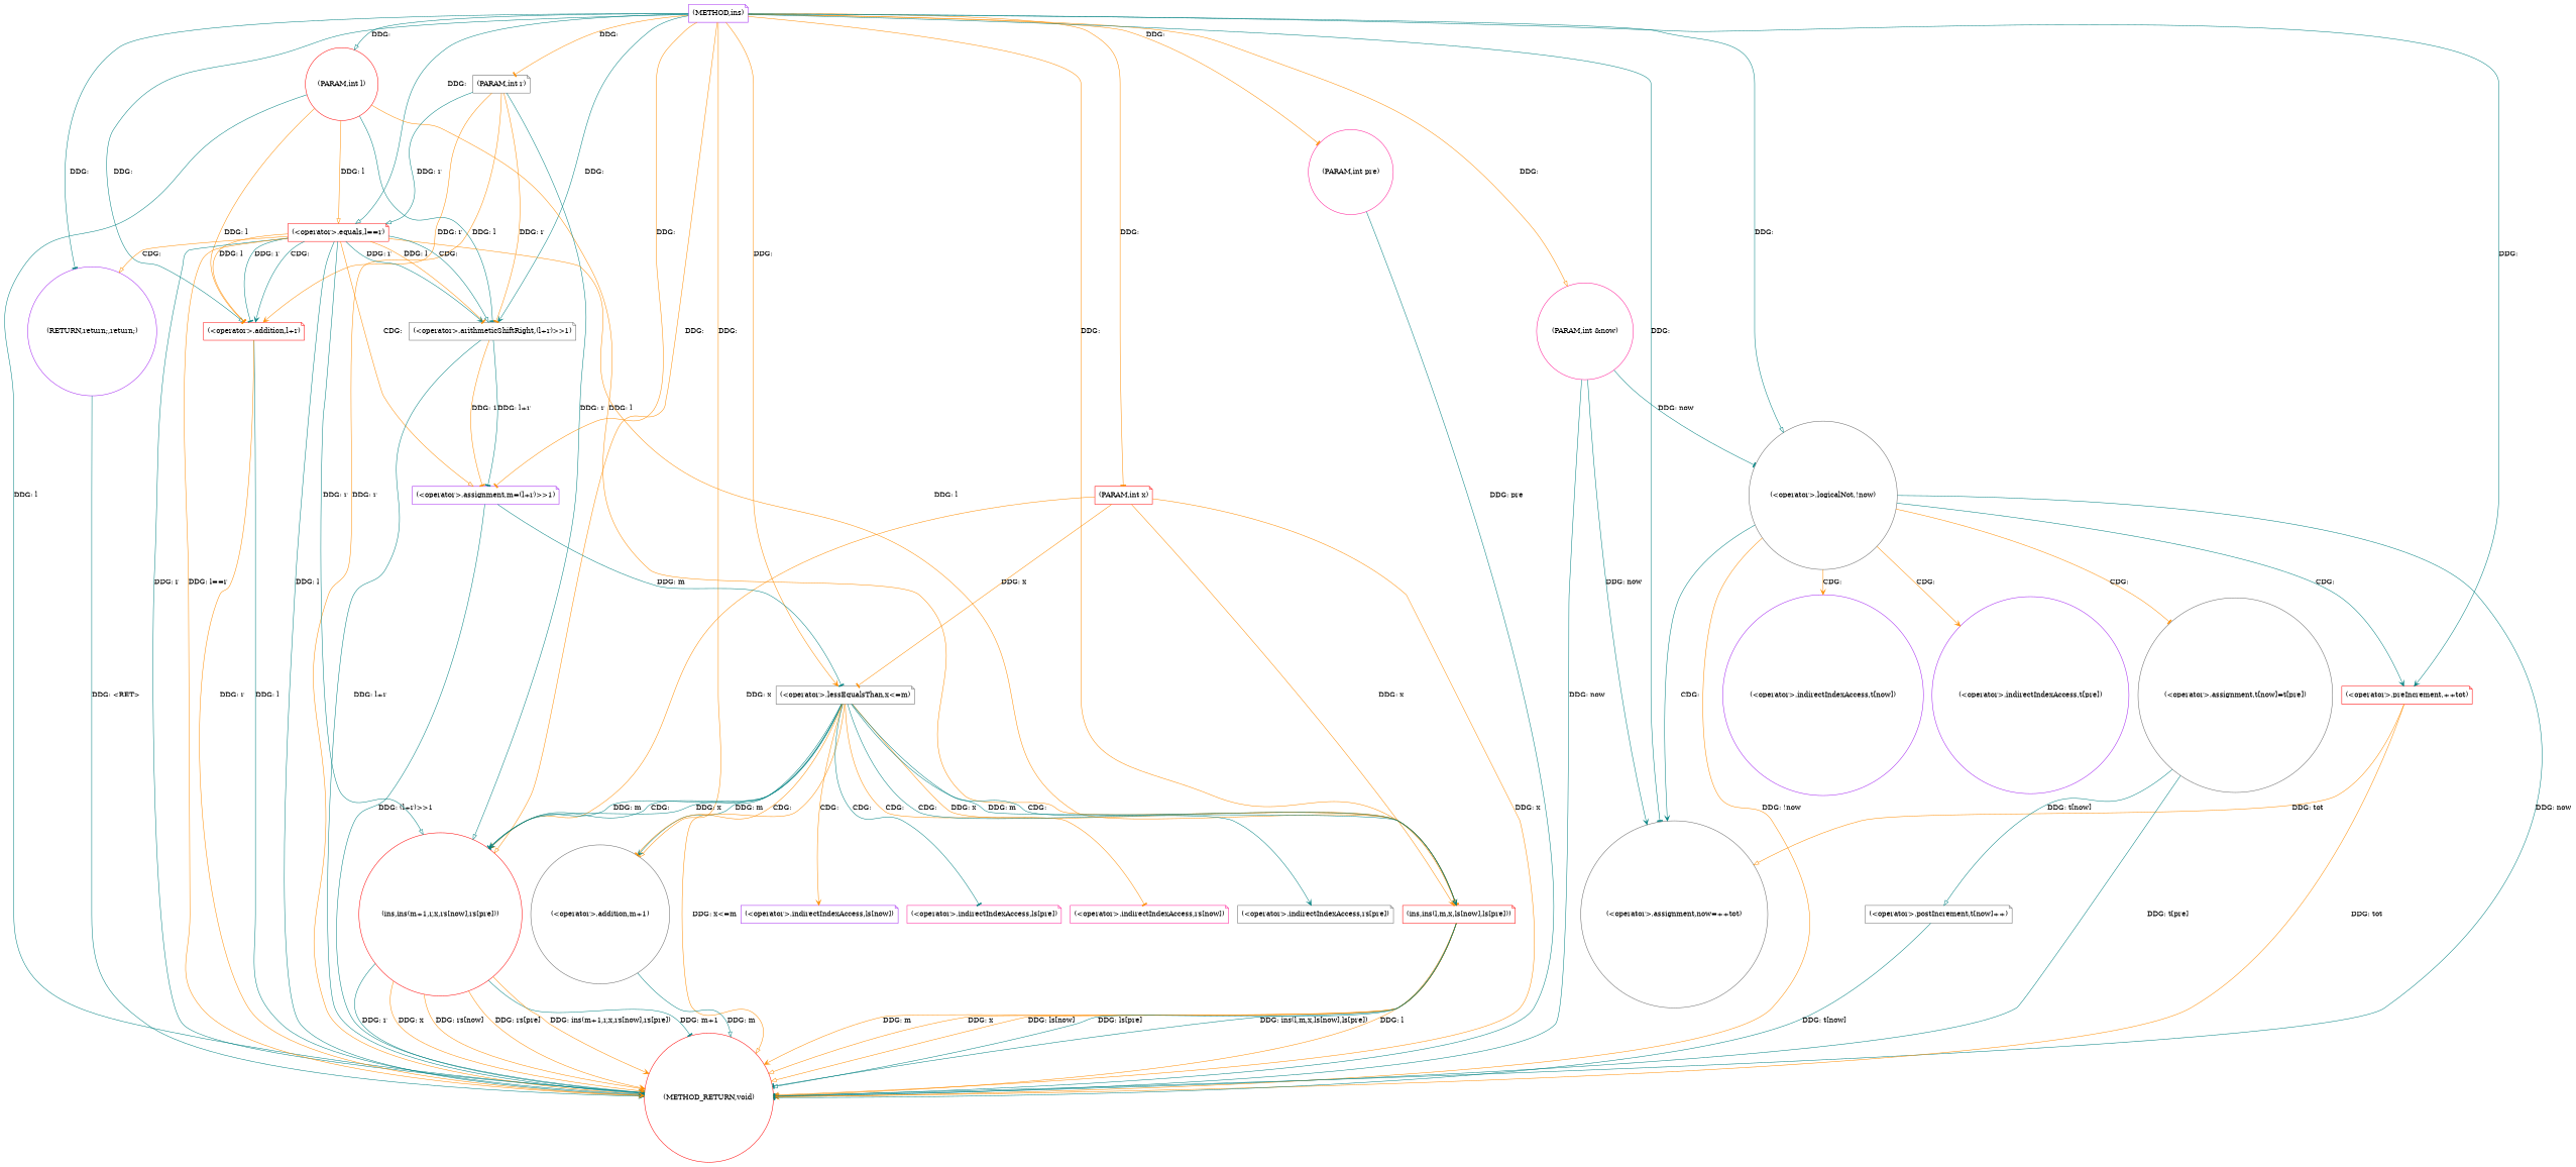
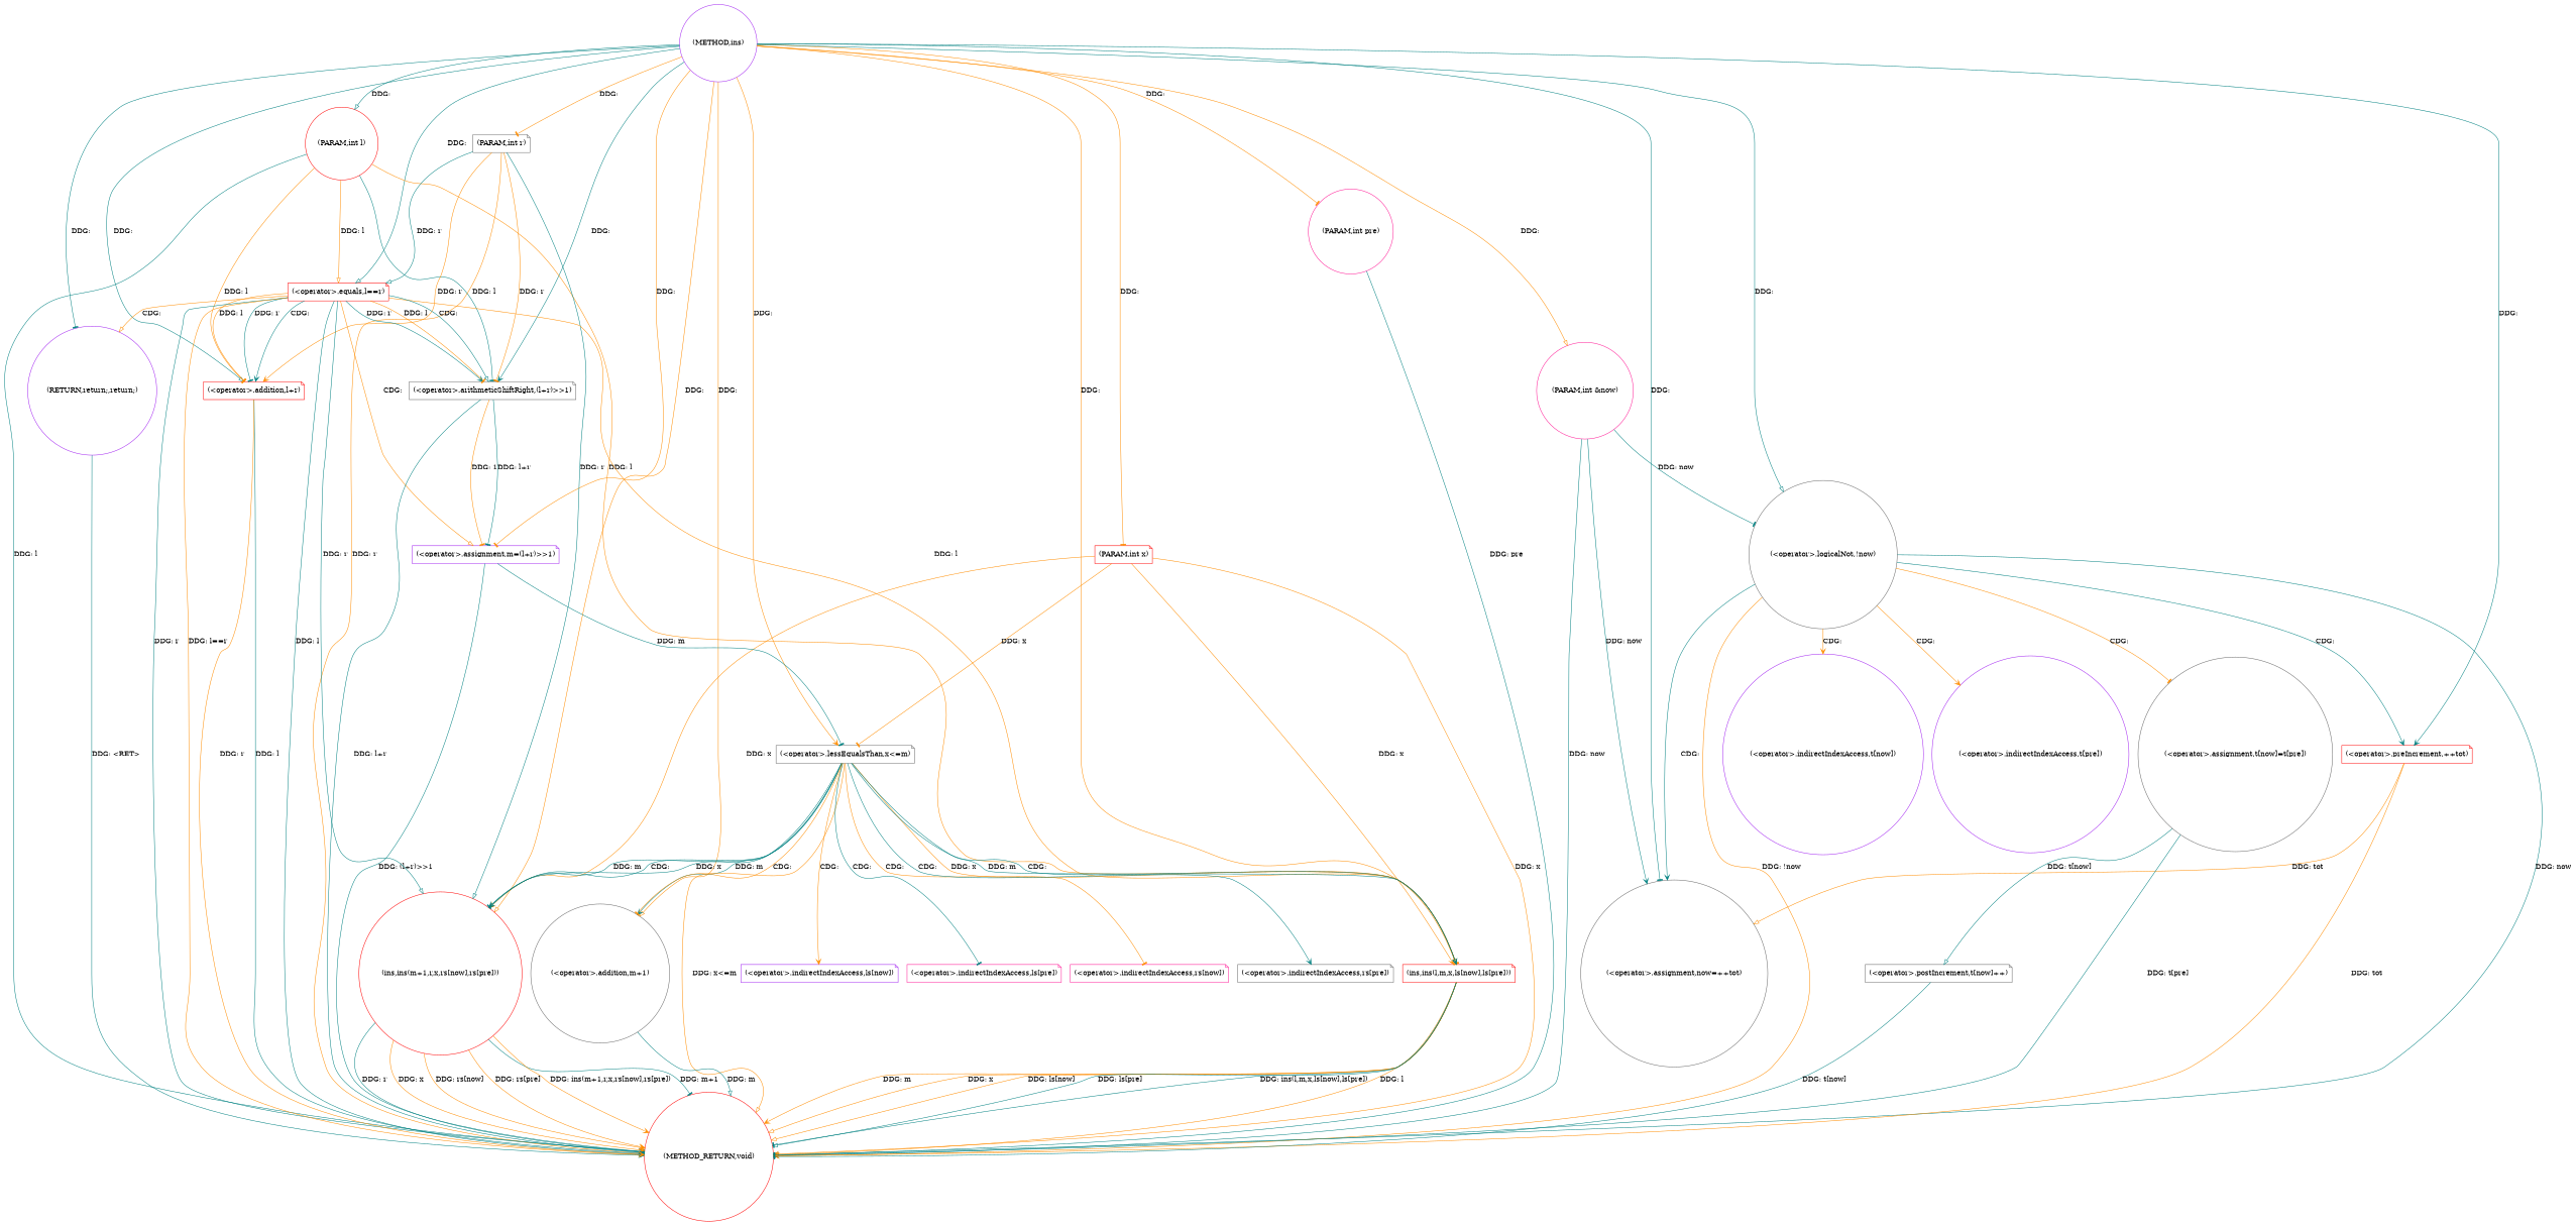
  digraph {
    node [color=gray40 shape=note]
    edge [arrowhead=tee color=teal]
-   n1 [color=purple label="(METHOD,ins)"]
+   n1 [color=purple label="(METHOD,ins)" shape=circle]
    n2 [color=red label="(PARAM,int l)" shape=circle]
    n3 [label="(PARAM,int r)"]
    n4 [color=red label="(PARAM,int x)"]
    n5 [color=deeppink label="(PARAM,int &now)" shape=circle]
    n6 [color=deeppink label="(PARAM,int pre)" shape=circle]
    n7 [color=purple label="(<operator>.assignment,m=(l+r)>>1)"]
    n8 [label="(<operator>.logicalNot,!now)" shape=circle]
    n9 [color=red label="(<operator>.equals,l==r)"]
    n10 [color=purple label="(RETURN,return;,return;)" shape=circle]
    n11 [label="(<operator>.lessEqualsThan,x<=m)"]
    n12 [color=red label="(ins,ins(l,m,x,ls[now],ls[pre]))"]
    n13 [label="(<operator>.assignment,now=++tot)" shape=circle]
    n14 [label="(<operator>.arithmeticShiftRight,(l+r)>>1)"]
    n15 [color=red label="(ins,ins(m+1,r,x,rs[now],rs[pre]))" shape=circle]
    n16 [color=red label="(<operator>.addition,l+r)"]
    n17 [color=red label="(<operator>.preIncrement,++tot)"]
    n18 [label="(<operator>.addition,m+1)" shape=circle]
    n19 [color=red label="(METHOD_RETURN,void)" shape=circle]
    n20 [label="(<operator>.assignment,t[now]=t[pre])" shape=circle]
    n21 [color=purple label="(<operator>.indirectIndexAccess,t[now])" shape=circle]
    n22 [color=purple label="(<operator>.indirectIndexAccess,t[pre])" shape=circle]
    n23 [color=purple label="(<operator>.indirectIndexAccess,ls[now])"]
    n24 [color=deeppink label="(<operator>.indirectIndexAccess,ls[pre])"]
    n25 [color=deeppink label="(<operator>.indirectIndexAccess,rs[now])"]
    n26 [label="(<operator>.indirectIndexAccess,rs[pre])"]
    n27 [label="(<operator>.postIncrement,t[now]++)"]
    n1 -> n2 [arrowhead=onormal label="DDG: "]
    n1 -> n3 [color=darkorange label="DDG: "]
    n1 -> n4 [color=darkorange label="DDG: "]
    n1 -> n5 [arrowhead=onormal color=darkorange label="DDG: "]
    n1 -> n6 [color=darkorange label="DDG: "]
    n1 -> n7 [color=darkorange label="DDG: "]
    n1 -> n8 [arrowhead=onormal label="DDG: "]
    n1 -> n9 [arrowhead=onormal label="DDG: "]
    n1 -> n10 [label="DDG: "]
    n1 -> n11 [arrowhead=vee color=darkorange label="DDG: "]
    n1 -> n12 [arrowhead=onormal color=darkorange label="DDG: "]
    n1 -> n13 [label="DDG: "]
    n1 -> n14 [arrowhead=vee label="DDG: "]
    n1 -> n15 [arrowhead=onormal color=darkorange label="DDG: "]
    n1 -> n16 [arrowhead=onormal label="DDG: "]
    n1 -> n17 [arrowhead=vee label="DDG: "]
    n1 -> n18 [arrowhead=onormal color=darkorange label="DDG: "]
    n2 -> n9 [arrowhead=onormal color=darkorange label="DDG: l"]
    n2 -> n12 [color=darkorange label="DDG: l"]
    n2 -> n14 [label="DDG: l"]
    n2 -> n16 [color=darkorange label="DDG: l"]
    n2 -> n19 [arrowhead=vee label="DDG: l"]
    n3 -> n9 [arrowhead=onormal label="DDG: r"]
    n3 -> n14 [color=darkorange label="DDG: r"]
    n3 -> n15 [arrowhead=onormal label="DDG: r"]
    n3 -> n16 [arrowhead=vee color=darkorange label="DDG: r"]
    n3 -> n19 [color=darkorange label="DDG: r"]
    n4 -> n11 [color=darkorange label="DDG: x"]
    n4 -> n12 [arrowhead=vee color=darkorange label="DDG: x"]
    n4 -> n15 [arrowhead=vee color=darkorange label="DDG: x"]
    n4 -> n19 [arrowhead=vee color=darkorange label="DDG: x"]
    n5 -> n8 [label="DDG: now"]
    n5 -> n13 [arrowhead=vee label="DDG: now"]
    n5 -> n19 [label="DDG: now"]
    n6 -> n19 [label="DDG: pre"]
    n7 -> n11 [label="DDG: m"]
    n7 -> n19 [arrowhead=vee label="DDG: (l+r)>>1"]
    n8 -> n13 [arrowhead=vee label="CDG: "]
    n8 -> n17 [arrowhead=vee label="CDG: "]
    n8 -> n19 [arrowhead=onormal label="DDG: now"]
    n8 -> n19 [arrowhead=vee color=darkorange label="DDG: !now"]
    n8 -> n20 [color=darkorange label="CDG: "]
    n8 -> n21 [arrowhead=vee color=darkorange label="CDG: "]
    n8 -> n22 [arrowhead=vee color=darkorange label="CDG: "]
    n9 -> n7 [arrowhead=onormal color=darkorange label="CDG: "]
    n9 -> n10 [arrowhead=onormal color=darkorange label="CDG: "]
    n9 -> n12 [arrowhead=onormal color=darkorange label="DDG: l"]
    n9 -> n14 [arrowhead=vee label="DDG: r"]
    n9 -> n14 [color=darkorange label="DDG: l"]
    n9 -> n14 [arrowhead=onormal label="CDG: "]
    n9 -> n15 [arrowhead=onormal label="DDG: r"]
    n9 -> n16 [color=darkorange label="DDG: l"]
    n9 -> n16 [label="DDG: r"]
    n9 -> n16 [arrowhead=vee label="CDG: "]
    n9 -> n19 [arrowhead=onormal label="DDG: l"]
    n9 -> n19 [label="DDG: r"]
    n9 -> n19 [arrowhead=onormal color=darkorange label="DDG: l==r"]
    n10 -> n19 [arrowhead=vee label="DDG: <RET>"]
    n11 -> n12 [color=darkorange label="DDG: x"]
    n11 -> n12 [arrowhead=onormal label="DDG: m"]
    n11 -> n12 [arrowhead=vee label="CDG: "]
    n11 -> n15 [label="DDG: x"]
    n11 -> n15 [arrowhead=onormal label="DDG: m"]
    n11 -> n15 [arrowhead=vee label="CDG: "]
    n11 -> n18 [arrowhead=vee label="DDG: m"]
    n11 -> n18 [color=darkorange label="CDG: "]
    n11 -> n19 [arrowhead=onormal color=darkorange label="DDG: x<=m"]
    n11 -> n23 [arrowhead=vee color=darkorange label="CDG: "]
    n11 -> n24 [label="CDG: "]
    n11 -> n25 [color=darkorange label="CDG: "]
    n11 -> n26 [arrowhead=vee label="CDG: "]
    n12 -> n19 [arrowhead=onormal color=darkorange label="DDG: l"]
    n12 -> n19 [arrowhead=vee color=darkorange label="DDG: m"]
    n12 -> n19 [arrowhead=onormal color=darkorange label="DDG: x"]
    n12 -> n19 [arrowhead=onormal color=darkorange label="DDG: ls[now]"]
    n12 -> n19 [arrowhead=onormal label="DDG: ls[pre]"]
    n12 -> n19 [label="DDG: ins(l,m,x,ls[now],ls[pre])"]
    n14 -> n7 [color=darkorange label="DDG: 1"]
    n14 -> n7 [label="DDG: l+r"]
    n14 -> n19 [label="DDG: l+r"]
    n15 -> n19 [label="DDG: m+1"]
    n15 -> n19 [arrowhead=vee label="DDG: r"]
    n15 -> n19 [arrowhead=vee color=darkorange label="DDG: x"]
    n15 -> n19 [arrowhead=vee color=darkorange label="DDG: rs[now]"]
    n15 -> n19 [arrowhead=vee color=darkorange label="DDG: rs[pre]"]
    n15 -> n19 [arrowhead=vee color=darkorange label="DDG: ins(m+1,r,x,rs[now],rs[pre])"]
    n16 -> n19 [arrowhead=vee label="DDG: l"]
    n16 -> n19 [arrowhead=vee color=darkorange label="DDG: r"]
    n17 -> n13 [arrowhead=onormal color=darkorange label="DDG: tot"]
    n17 -> n19 [arrowhead=vee color=darkorange label="DDG: tot"]
    n18 -> n19 [arrowhead=onormal label="DDG: m"]
    n20 -> n19 [label="DDG: t[pre]"]
    n20 -> n27 [arrowhead=onormal label="DDG: t[now]"]
    n27 -> n19 [label="DDG: t[now]"]
  }
